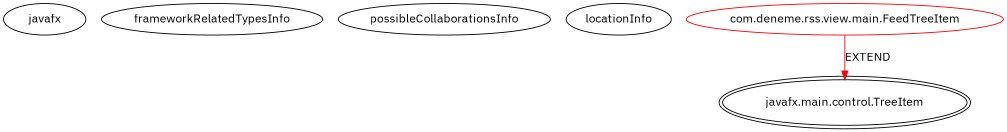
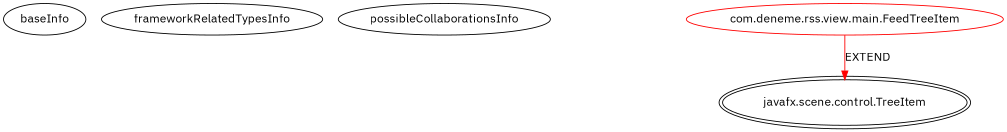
  digraph {
    fontname="IBM Plex Sans"
    node [fontname="IBM Plex Sans"]
-   baseInfo [category=extension_graph graphId=2005 isAnonymous=false possibleRelation=false label=javafx]
+   baseInfo [category=extension_graph graphId=2005 isAnonymous=false possibleRelation=false]
    frameworkRelatedTypesInfo [0="javafx.scene.control.TreeItem"]
    possibleCollaborationsInfo
-   locationInfo [contextSignature=FeedTreeItem filePath="/berker-RSSReader/RSSReader-master/src/com/deneme/rss/view/main/FeedTreeItem.java" graphId=2005 projectName="berker-RSSReader"]
    n5 [color=red isFrameworkType=false label="com.deneme.rss.view.main.FeedTreeItem" vertexType=ROOT_CLIENT_CLASS_DECLARATION]
-   n6 [isFrameworkType=true label="javafx.main.control.TreeItem" peripheries=2 vertexType=FRAMEWORK_CLASS_TYPE]
+   n6 [isFrameworkType=true label="javafx.scene.control.TreeItem" peripheries=2 vertexType=FRAMEWORK_CLASS_TYPE]
    n5 -> n6 [color=red label=EXTEND fontname="IBM Plex Sans"]
  }
